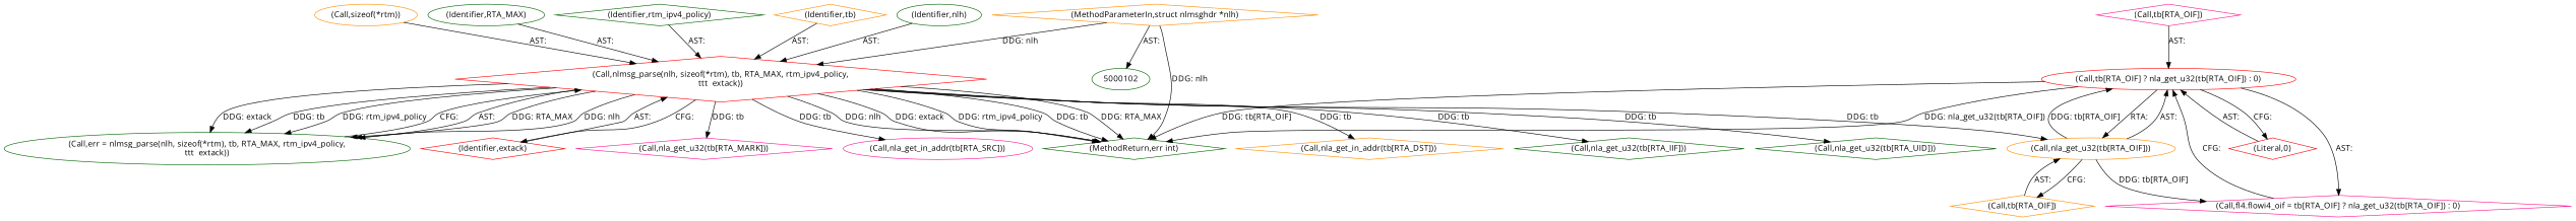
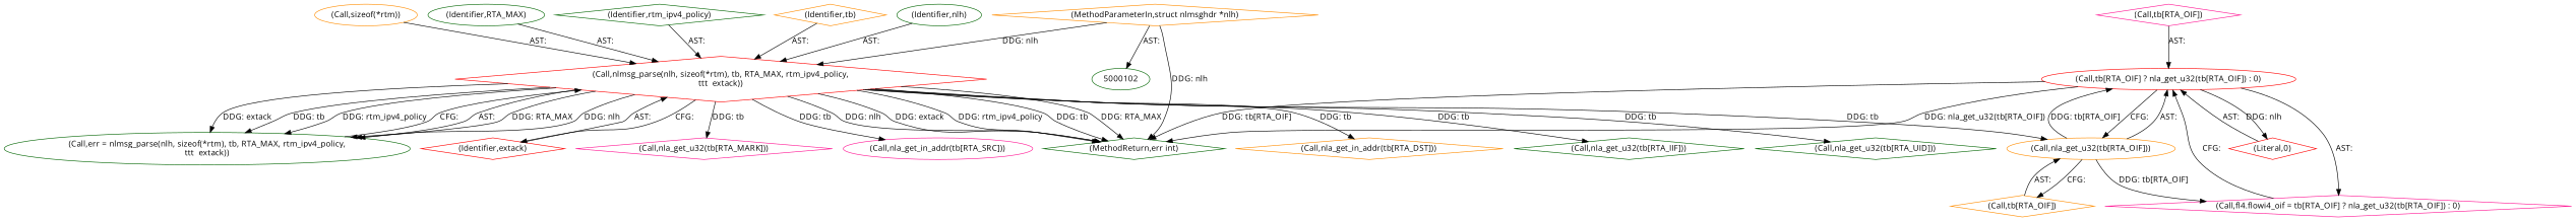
  digraph {
    fontname="Open Sans"
    node [color=darkgreen fontname="Open Sans" shape=diamond]
    edge [fontname="Open Sans"]
    n1 [color=red label="(Call,tb[RTA_OIF] ? nla_get_u32(tb[RTA_OIF]) : 0)" shape=ellipse]
    n2 [color=darkorange label="(Call,nla_get_u32(tb[RTA_OIF]))" shape=ellipse]
    n3 [label="(MethodReturn,err int)"]
    n4 [color=deeppink label="(Call,fl4.flowi4_oif = tb[RTA_OIF] ? nla_get_u32(tb[RTA_OIF]) : 0)"]
    n5 [color=red label="(Literal,0)"]
    n6 [color=darkorange label="(Call,tb[RTA_OIF])"]
    n7 [color=red label="(Call,nlmsg_parse(nlh, sizeof(*rtm), tb, RTA_MAX, rtm_ipv4_policy,\n\t\t\t  extack))"]
    n8 [color=darkorange label="(Call,nla_get_in_addr(tb[RTA_DST]))"]
    n9 [label="(Call,nla_get_u32(tb[RTA_IIF]))"]
    n10 [label="(Call,nla_get_u32(tb[RTA_UID]))"]
    n11 [label="(Call,err = nlmsg_parse(nlh, sizeof(*rtm), tb, RTA_MAX, rtm_ipv4_policy,\n\t\t\t  extack))" shape=ellipse]
    n12 [color=red label="(Identifier,extack)"]
    n13 [color=deeppink label="(Call,nla_get_u32(tb[RTA_MARK]))"]
    n14 [color=deeppink label="(Call,nla_get_in_addr(tb[RTA_SRC]))" shape=ellipse]
    n15 [color=darkorange label="(MethodParameterIn,struct nlmsghdr *nlh)"]
    n16 [label=5000102 shape=ellipse]
    n17 [color=darkorange label="(Call,sizeof(*rtm))" shape=ellipse]
    n18 [label="(Identifier,RTA_MAX)" shape=ellipse]
    n19 [label="(Identifier,rtm_ipv4_policy)"]
    n20 [color=darkorange label="(Identifier,tb)"]
    n21 [label="(Identifier,nlh)" shape=ellipse]
    n22 [color=deeppink label="(Call,tb[RTA_OIF])"]
-   n1 -> n2 [label="RTA: "]
+   n1 -> n2 [label="CFG: "]
    n1 -> n3 [label="DDG: tb[RTA_OIF]"]
    n1 -> n3 [label="DDG: nla_get_u32(tb[RTA_OIF])"]
    n1 -> n4 [label="AST: "]
-   n1 -> n5 [label="CFG: "]
+   n1 -> n5 [label="DDG: nlh"]
    n2 -> n1 [label="AST: "]
    n2 -> n1 [label="DDG: tb[RTA_OIF]"]
    n2 -> n4 [label="DDG: tb[RTA_OIF]"]
    n2 -> n6 [label="CFG: "]
    n4 -> n1 [label="CFG: "]
    n5 -> n1 [label="AST: "]
    n6 -> n2 [label="AST: "]
    n7 -> n2 [label="DDG: tb"]
    n7 -> n3 [label="DDG: nlh"]
    n7 -> n3 [label="DDG: extack"]
    n7 -> n3 [label="DDG: rtm_ipv4_policy"]
    n7 -> n3 [label="DDG: tb"]
    n7 -> n3 [label="DDG: RTA_MAX"]
    n7 -> n8 [label="DDG: tb"]
    n7 -> n9 [label="DDG: tb"]
    n7 -> n10 [label="DDG: tb"]
    n7 -> n11 [label="AST: "]
    n7 -> n11 [label="DDG: RTA_MAX"]
    n7 -> n11 [label="DDG: nlh"]
    n7 -> n11 [label="DDG: extack"]
    n7 -> n11 [label="DDG: tb"]
    n7 -> n11 [label="DDG: rtm_ipv4_policy"]
    n7 -> n12 [label="CFG: "]
    n7 -> n13 [label="DDG: tb"]
    n7 -> n14 [label="DDG: tb"]
    n11 -> n7 [label="CFG: "]
    n12 -> n7 [label="AST: "]
    n15 -> n3 [label="DDG: nlh"]
    n15 -> n7 [label="DDG: nlh"]
    n15 -> n16 [label="AST: "]
    n17 -> n7 [label="AST: "]
    n18 -> n7 [label="AST: "]
    n19 -> n7 [label="AST: "]
    n20 -> n7 [label="AST: "]
    n21 -> n7 [label="AST: "]
    n22 -> n1 [label="AST: "]
  }
